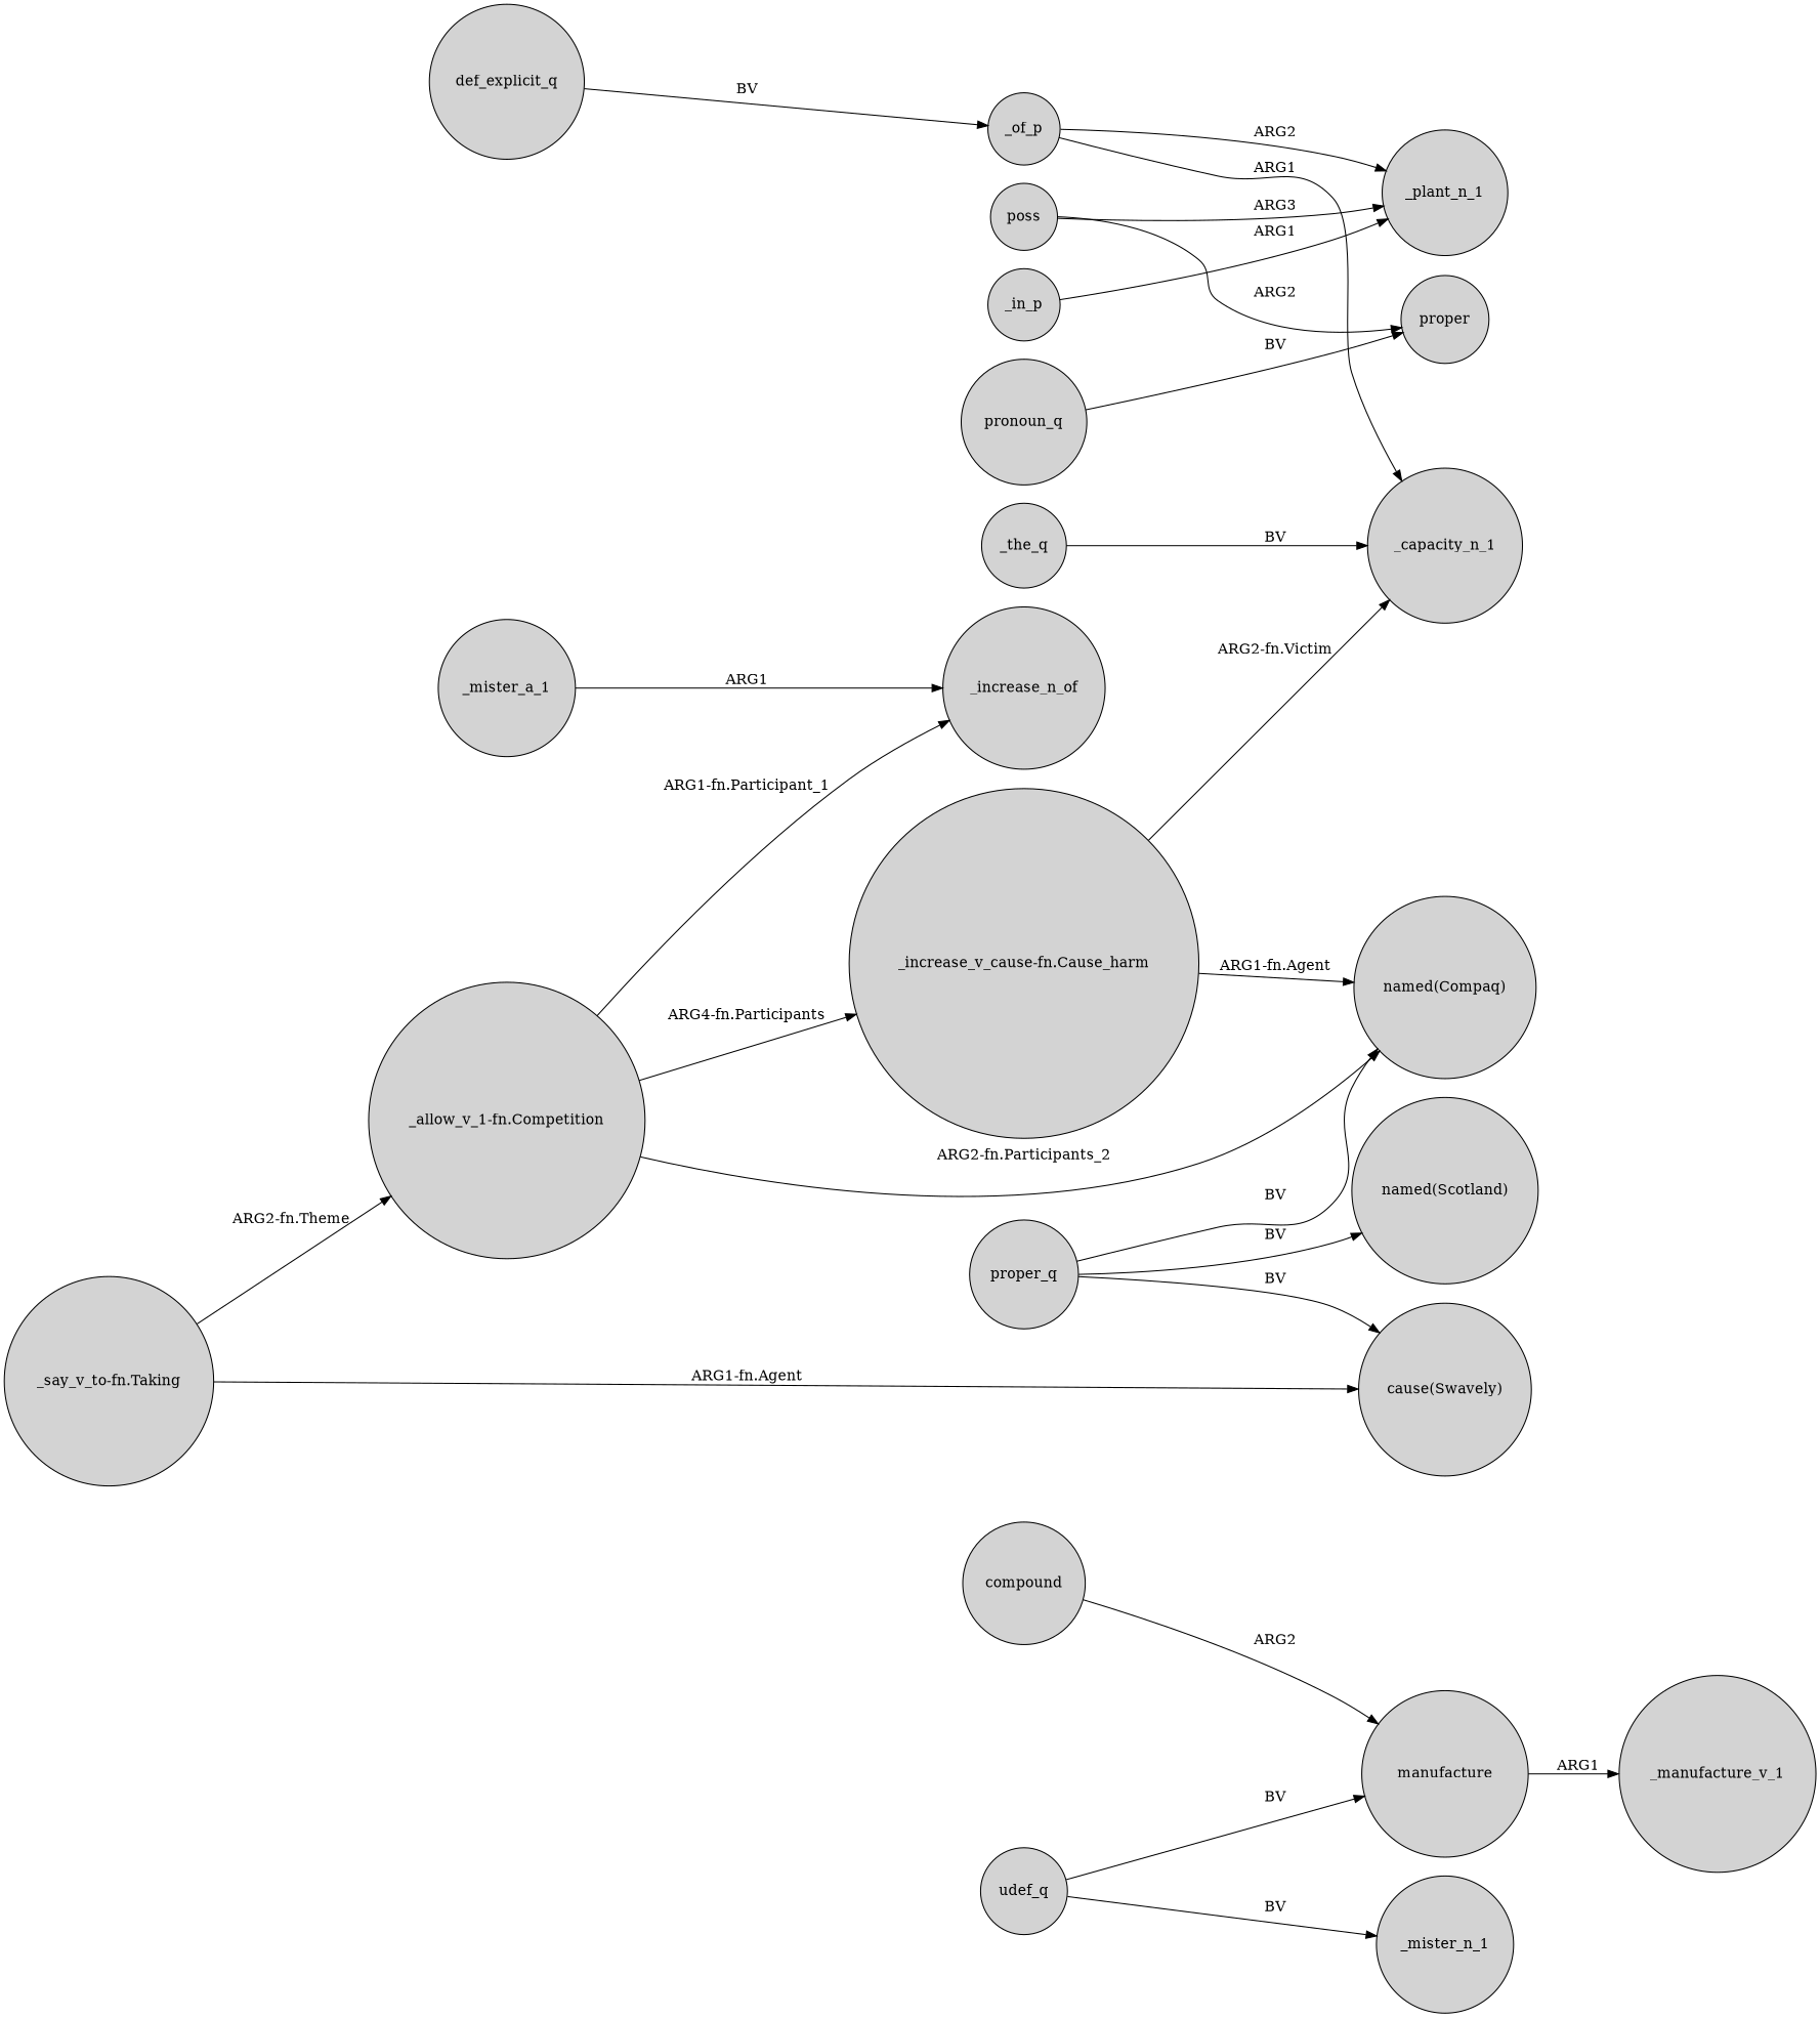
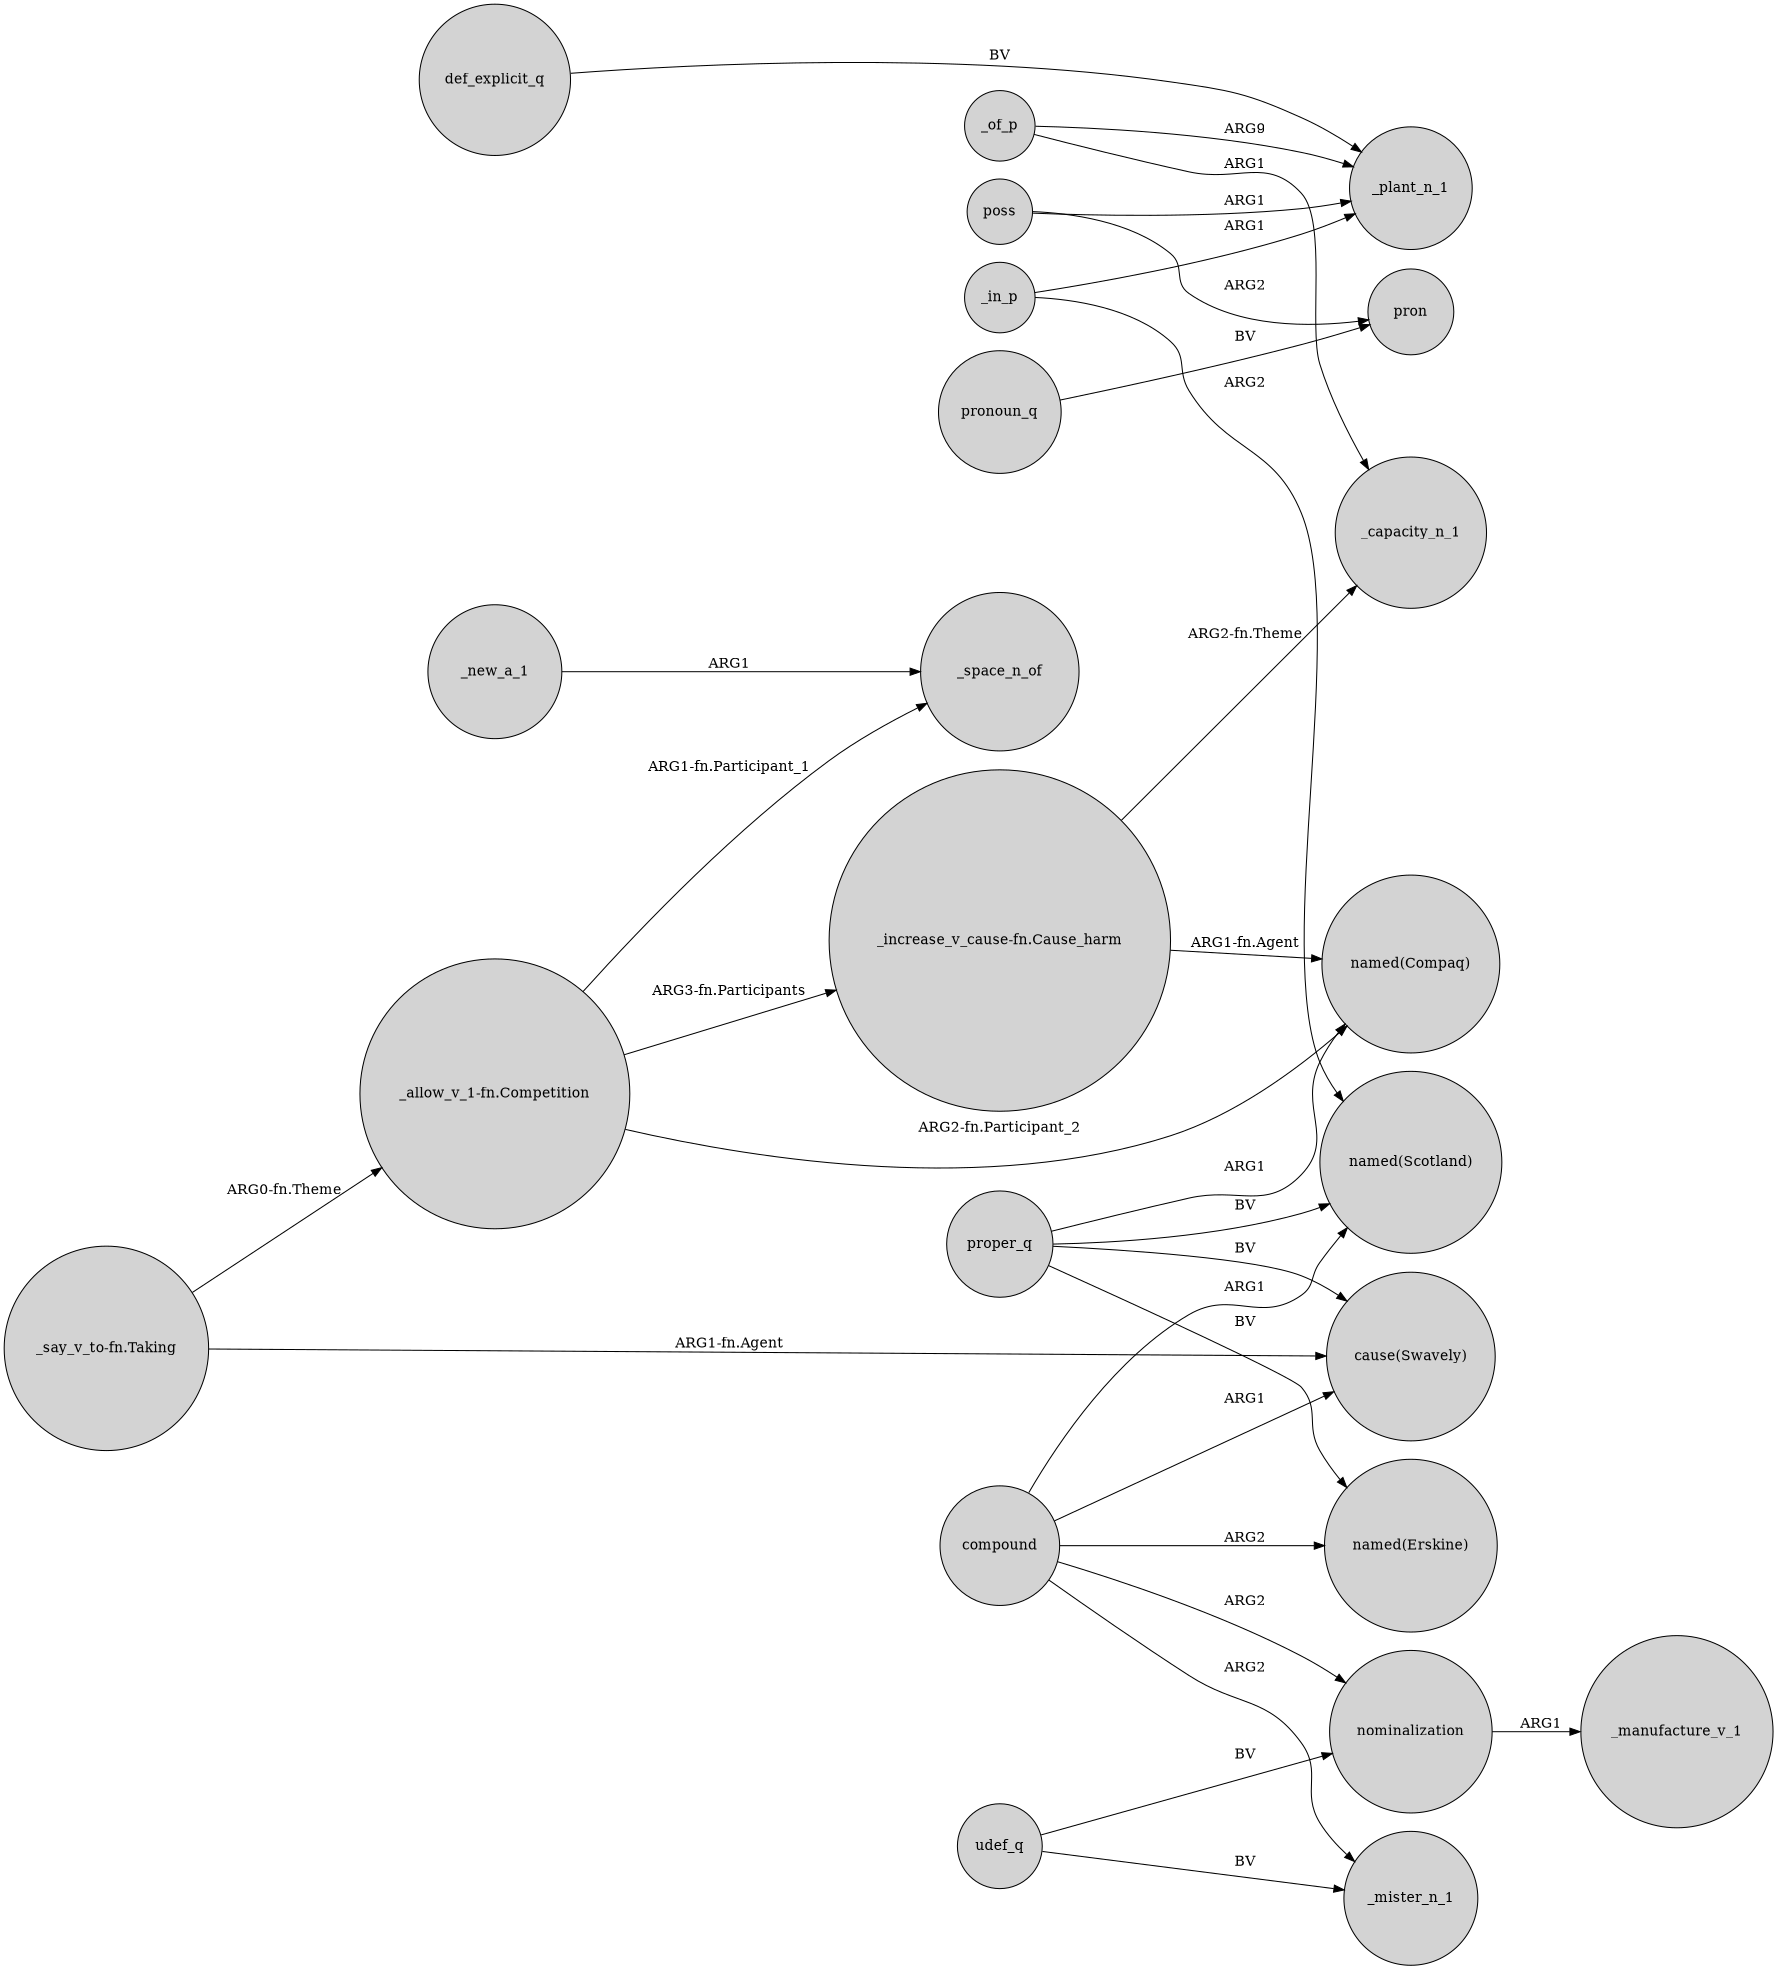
  digraph {
    rankdir=LR
    node [shape=circle style=filled]
    poss
    _plant_n_1
-   pron [label=proper]
+   pron
    _of_p
    _capacity_n_1
    compound
    _mister_n_1
    "named(Scotland)"
    n9 [label="cause(Swavely)"]
-   nominalization [label=manufacture]
+   "named(Erskine)"
+   nominalization
    _manufacture_v_1
-   _the_q
    proper_q
    "named(Compaq)"
    "_say_v_to-fn.Taking"
    "_allow_v_1-fn.Competition"
-   _space_n_of [label=_increase_n_of]
+   _space_n_of
    "_increase_v_cause-fn.Cause_harm"
    udef_q
    def_explicit_q
    pronoun_q
    _in_p
-   _new_a_1 [label=_mister_a_1]
-   poss -> _plant_n_1 [label=ARG3]
+   _new_a_1
+   poss -> _plant_n_1 [label=ARG1]
    poss -> pron [label=ARG2]
-   _of_p -> _plant_n_1 [label=ARG2]
+   _of_p -> _plant_n_1 [label=ARG9]
    _of_p -> _capacity_n_1 [label=ARG1]
+   compound -> _mister_n_1 [label=ARG2]
+   compound -> "named(Scotland)" [label=ARG1]
+   compound -> n9 [label=ARG1]
+   compound -> "named(Erskine)" [label=ARG2]
    compound -> nominalization [label=ARG2]
    nominalization -> _manufacture_v_1 [label=ARG1]
-   _the_q -> _capacity_n_1 [label=BV]
    proper_q -> "named(Scotland)" [label=BV]
    proper_q -> n9 [label=BV]
-   proper_q -> "named(Compaq)" [label=BV]
+   proper_q -> "named(Erskine)" [label=BV]
+   proper_q -> "named(Compaq)" [label=ARG1]
    "_say_v_to-fn.Taking" -> n9 [label="ARG1-fn.Agent"]
-   "_say_v_to-fn.Taking" -> "_allow_v_1-fn.Competition" [label="ARG2-fn.Theme"]
-   "_allow_v_1-fn.Competition" -> "named(Compaq)" [label="ARG2-fn.Participants_2"]
+   "_say_v_to-fn.Taking" -> "_allow_v_1-fn.Competition" [label="ARG0-fn.Theme"]
+   "_allow_v_1-fn.Competition" -> "named(Compaq)" [label="ARG2-fn.Participant_2"]
    "_allow_v_1-fn.Competition" -> _space_n_of [label="ARG1-fn.Participant_1"]
-   "_allow_v_1-fn.Competition" -> "_increase_v_cause-fn.Cause_harm" [label="ARG4-fn.Participants"]
-   "_increase_v_cause-fn.Cause_harm" -> _capacity_n_1 [label="ARG2-fn.Victim"]
+   "_allow_v_1-fn.Competition" -> "_increase_v_cause-fn.Cause_harm" [label="ARG3-fn.Participants"]
+   "_increase_v_cause-fn.Cause_harm" -> _capacity_n_1 [label="ARG2-fn.Theme"]
    "_increase_v_cause-fn.Cause_harm" -> "named(Compaq)" [label="ARG1-fn.Agent"]
    udef_q -> _mister_n_1 [label=BV]
    udef_q -> nominalization [label=BV]
-   def_explicit_q -> _of_p [label=BV]
+   def_explicit_q -> _plant_n_1 [label=BV]
    pronoun_q -> pron [label=BV]
    _in_p -> _plant_n_1 [label=ARG1]
+   _in_p -> "named(Scotland)" [label=ARG2]
    _new_a_1 -> _space_n_of [label=ARG1]
  }
